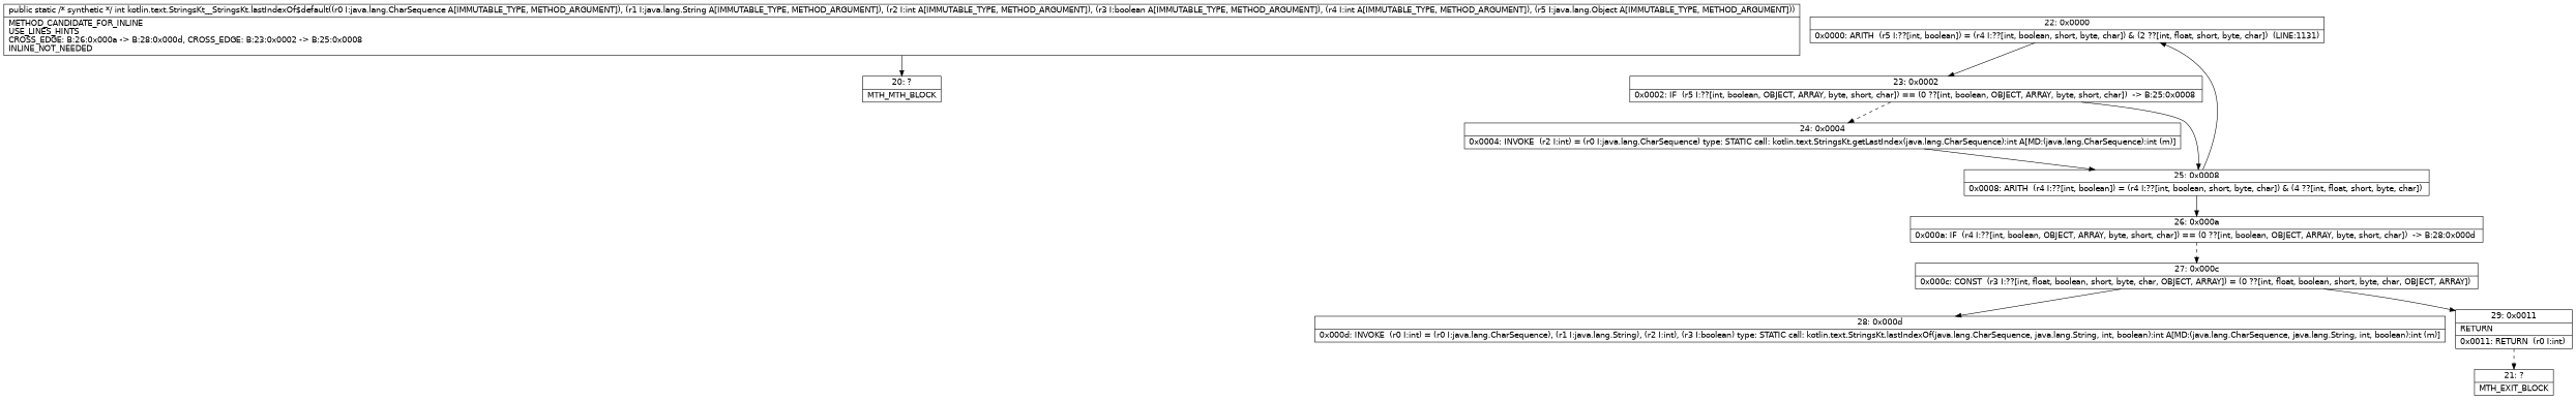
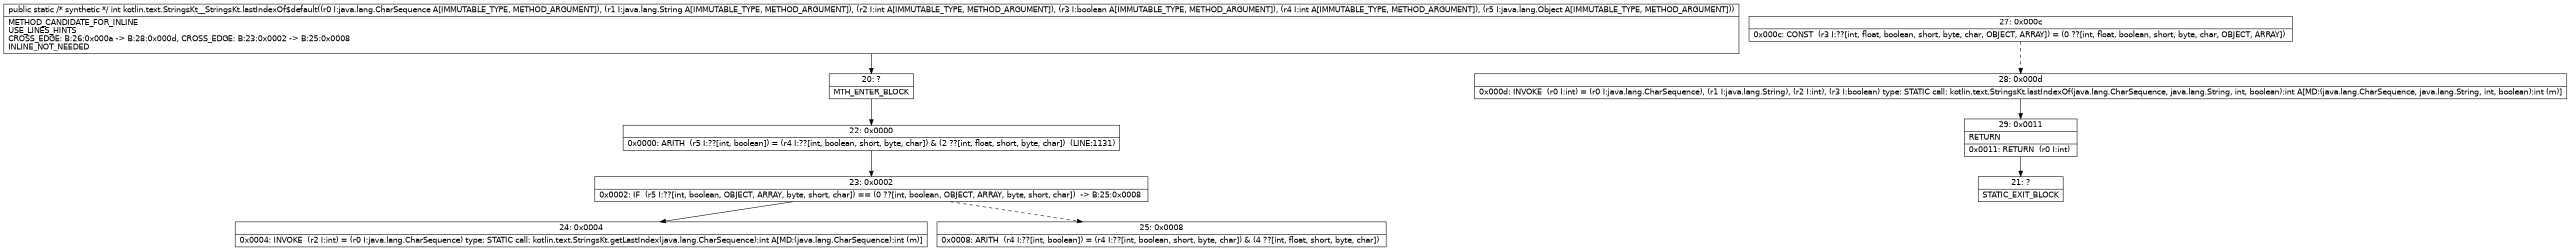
  digraph {
    fontname="DejaVu Sans"
    node [fontname="DejaVu Sans" shape=record]
    edge [fontname="DejaVu Sans"]
-   n1 [label="{20\:\ ?|MTH_MTH_BLOCK\l}"]
+   n1 [label="{20\:\ ?|MTH_ENTER_BLOCK\l}"]
    n2 [label="{22\:\ 0x0000|0x0000: ARITH  (r5 I:??[int, boolean]) = (r4 I:??[int, boolean, short, byte, char]) & (2 ??[int, float, short, byte, char])  (LINE:1131)\l}"]
    n3 [label="{23\:\ 0x0002|0x0002: IF  (r5 I:??[int, boolean, OBJECT, ARRAY, byte, short, char]) == (0 ??[int, boolean, OBJECT, ARRAY, byte, short, char])  \-\> B:25:0x0008 \l}"]
    n4 [label="{24\:\ 0x0004|0x0004: INVOKE  (r2 I:int) = (r0 I:java.lang.CharSequence) type: STATIC call: kotlin.text.StringsKt.getLastIndex(java.lang.CharSequence):int A[MD:(java.lang.CharSequence):int (m)]\l}"]
    n5 [label="{25\:\ 0x0008|0x0008: ARITH  (r4 I:??[int, boolean]) = (r4 I:??[int, boolean, short, byte, char]) & (4 ??[int, float, short, byte, char]) \l}"]
-   n6 [label="{26\:\ 0x000a|0x000a: IF  (r4 I:??[int, boolean, OBJECT, ARRAY, byte, short, char]) == (0 ??[int, boolean, OBJECT, ARRAY, byte, short, char])  \-\> B:28:0x000d \l}"]
    n7 [label="{27\:\ 0x000c|0x000c: CONST  (r3 I:??[int, float, boolean, short, byte, char, OBJECT, ARRAY]) = (0 ??[int, float, boolean, short, byte, char, OBJECT, ARRAY]) \l}"]
    n8 [label="{28\:\ 0x000d|0x000d: INVOKE  (r0 I:int) = (r0 I:java.lang.CharSequence), (r1 I:java.lang.String), (r2 I:int), (r3 I:boolean) type: STATIC call: kotlin.text.StringsKt.lastIndexOf(java.lang.CharSequence, java.lang.String, int, boolean):int A[MD:(java.lang.CharSequence, java.lang.String, int, boolean):int (m)]\l}"]
    n9 [label="{29\:\ 0x0011|RETURN\l|0x0011: RETURN  (r0 I:int) \l}"]
-   n10 [label="{21\:\ ?|MTH_EXIT_BLOCK\l}"]
+   n10 [label="{21\:\ ?|STATIC_EXIT_BLOCK\l}"]
    n11 [label="{public static \/* synthetic *\/ int kotlin.text.StringsKt__StringsKt.lastIndexOf$default((r0 I:java.lang.CharSequence A[IMMUTABLE_TYPE, METHOD_ARGUMENT]), (r1 I:java.lang.String A[IMMUTABLE_TYPE, METHOD_ARGUMENT]), (r2 I:int A[IMMUTABLE_TYPE, METHOD_ARGUMENT]), (r3 I:boolean A[IMMUTABLE_TYPE, METHOD_ARGUMENT]), (r4 I:int A[IMMUTABLE_TYPE, METHOD_ARGUMENT]), (r5 I:java.lang.Object A[IMMUTABLE_TYPE, METHOD_ARGUMENT]))  | METHOD_CANDIDATE_FOR_INLINE\lUSE_LINES_HINTS\lCROSS_EDGE: B:26:0x000a \-\> B:28:0x000d, CROSS_EDGE: B:23:0x0002 \-\> B:25:0x0008\lINLINE_NOT_NEEDED\l}"]
-   n5 -> n2
+   n1 -> n2
    n2 -> n3
-   n3 -> n4 [style=dashed]
-   n3 -> n5
-   n4 -> n5
-   n5 -> n6
-   n6 -> n7 [style=dashed]
-   n7 -> n8
-   n7 -> n9
-   n9 -> n10 [style=dashed]
+   n3 -> n4 [style=solid]
+   n3 -> n5 [style=dashed]
+   n7 -> n8 [style=dashed]
+   n8 -> n9
+   n9 -> n10
    n11 -> n1
  }
